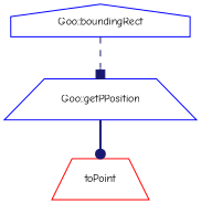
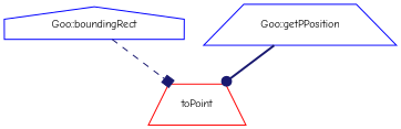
  digraph {
    fontname="Comic Neue"
    rankdir=TB
    node [color=blue fillcolor=white fontname="Comic Neue" fontsize=10 shape=trapezium style=filled]
    edge [color=midnightblue fontname="Comic Neue" fontsize=10 labelfontname=Helvetica labelfontsize=10]
    n1 [height=0.2 label="Goo::boundingRect" shape=house width=0.4]
    n2 [height=0.2 label="Goo::getPPosition" width=0.4]
    n3 [color=red height=0.2 label=toPoint width=0.4]
-   n1 -> n2 [arrowhead=box style=dashed]
+   n1 -> n3 [arrowhead=box style=dashed]
    n2 -> n3 [arrowhead=dot style=bold]
  }
